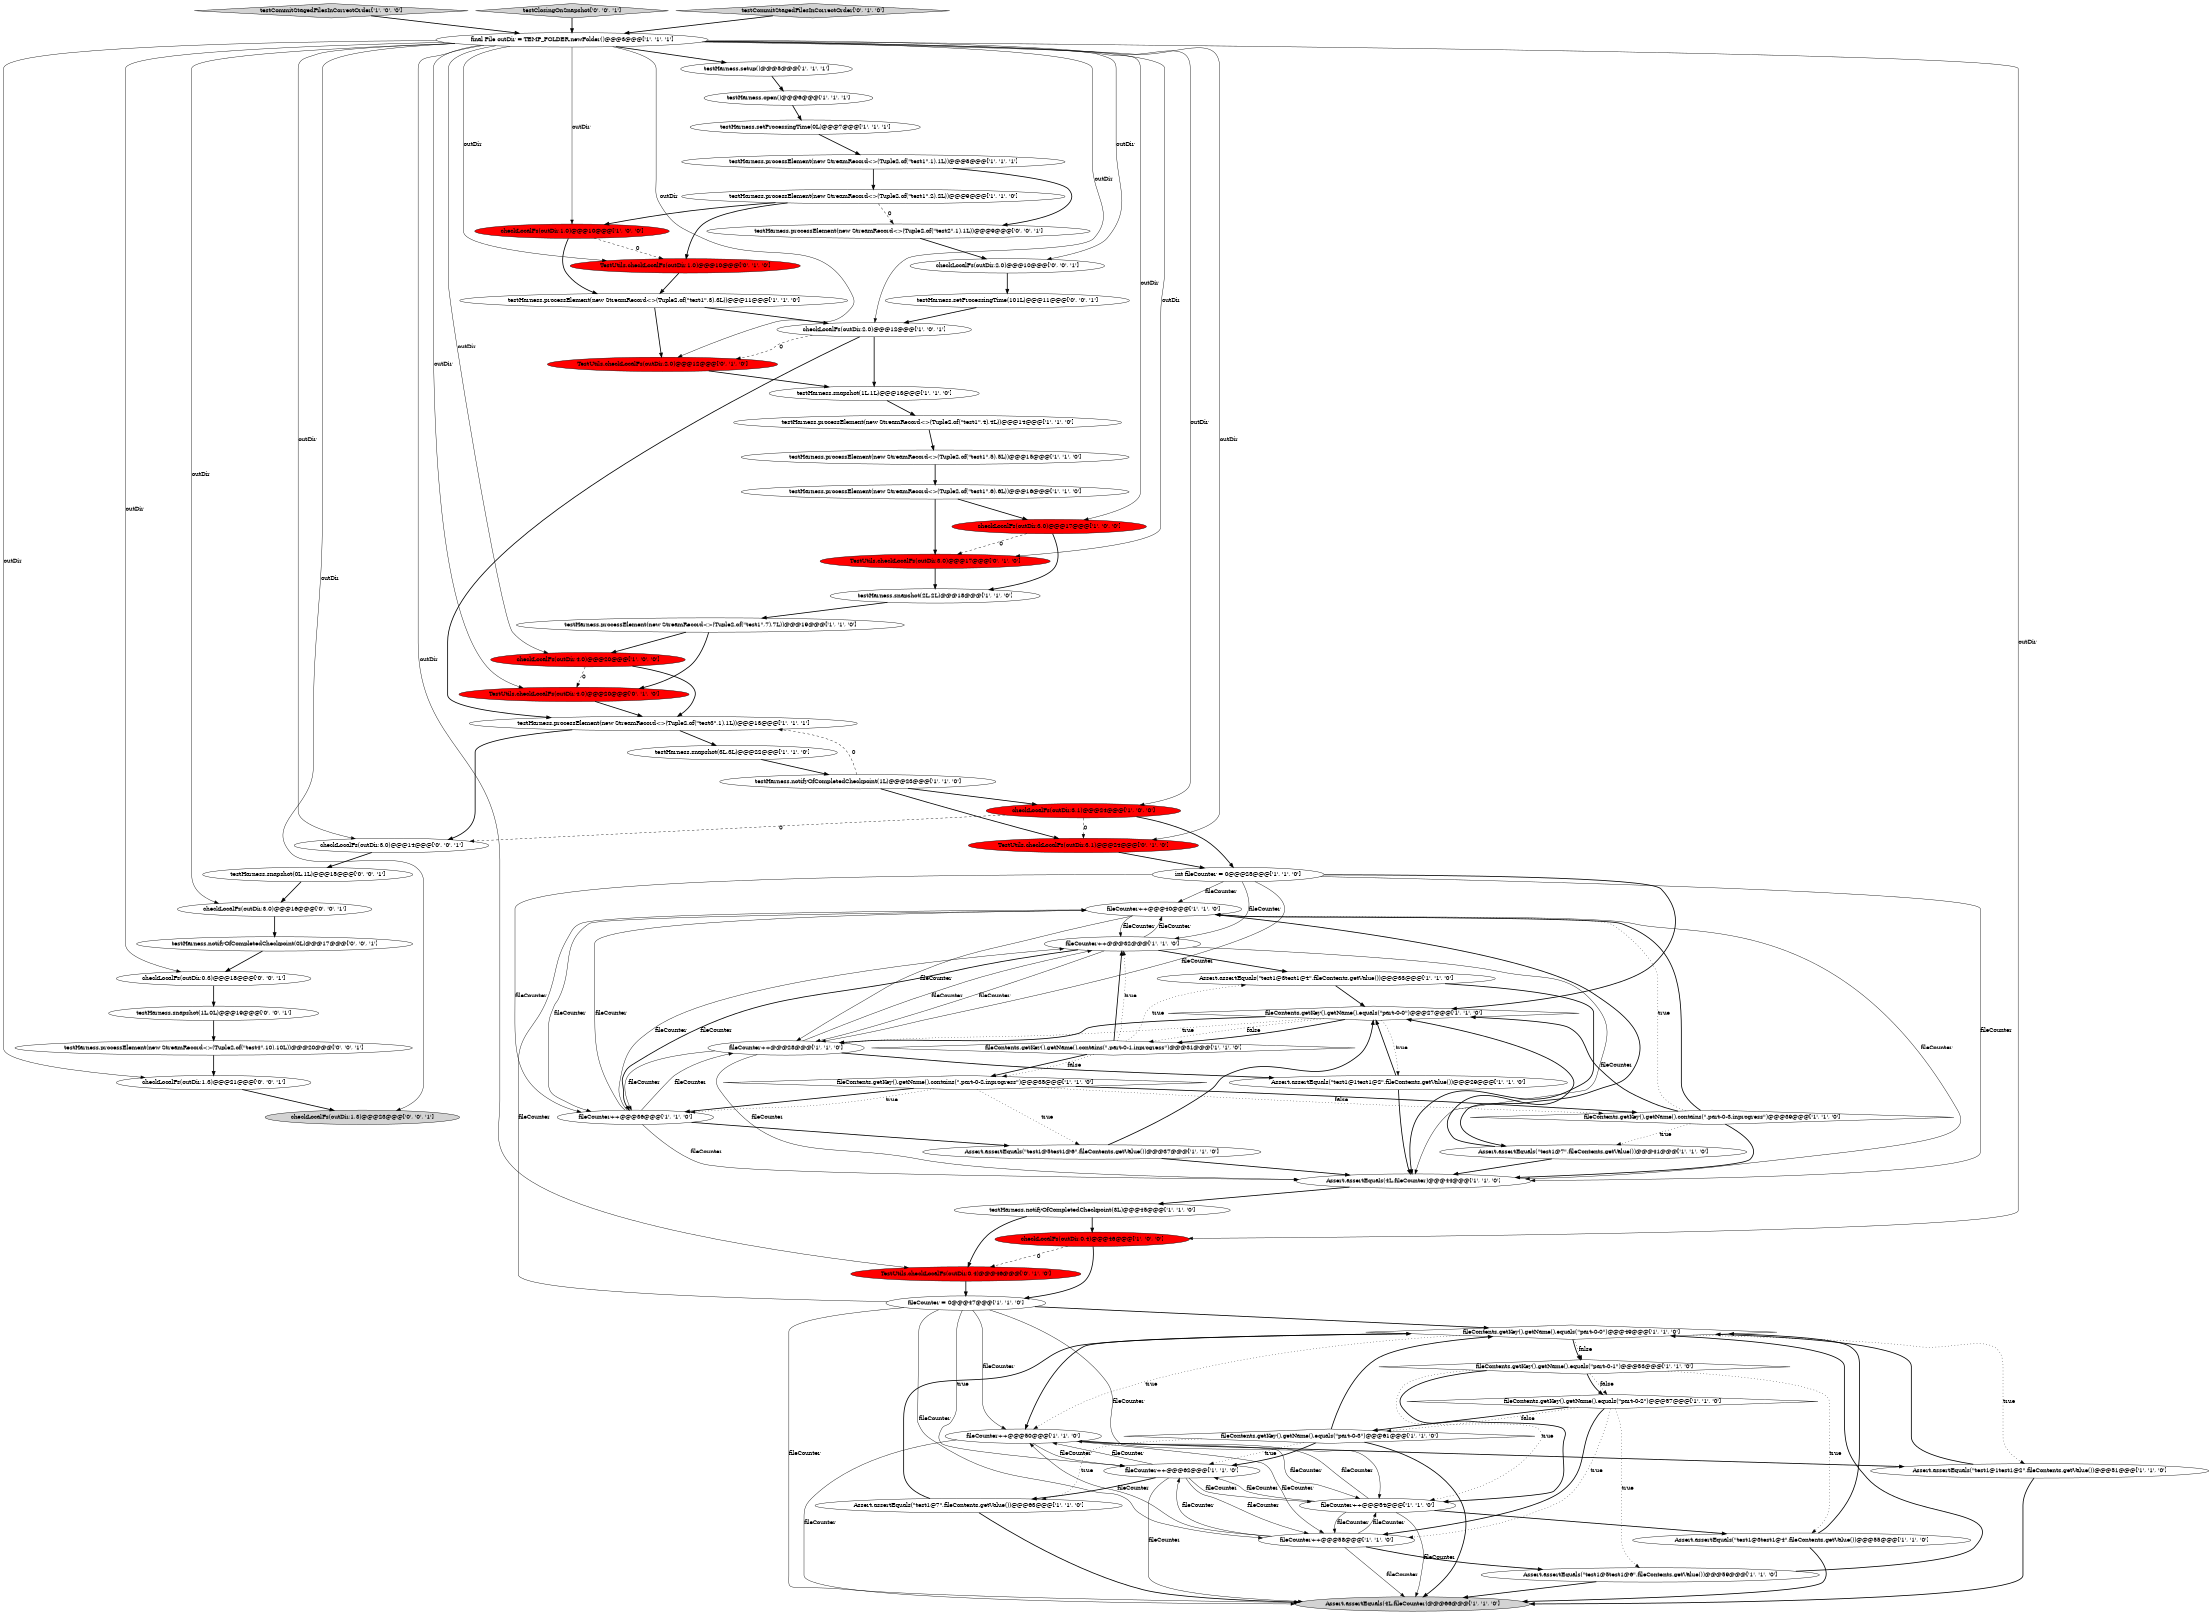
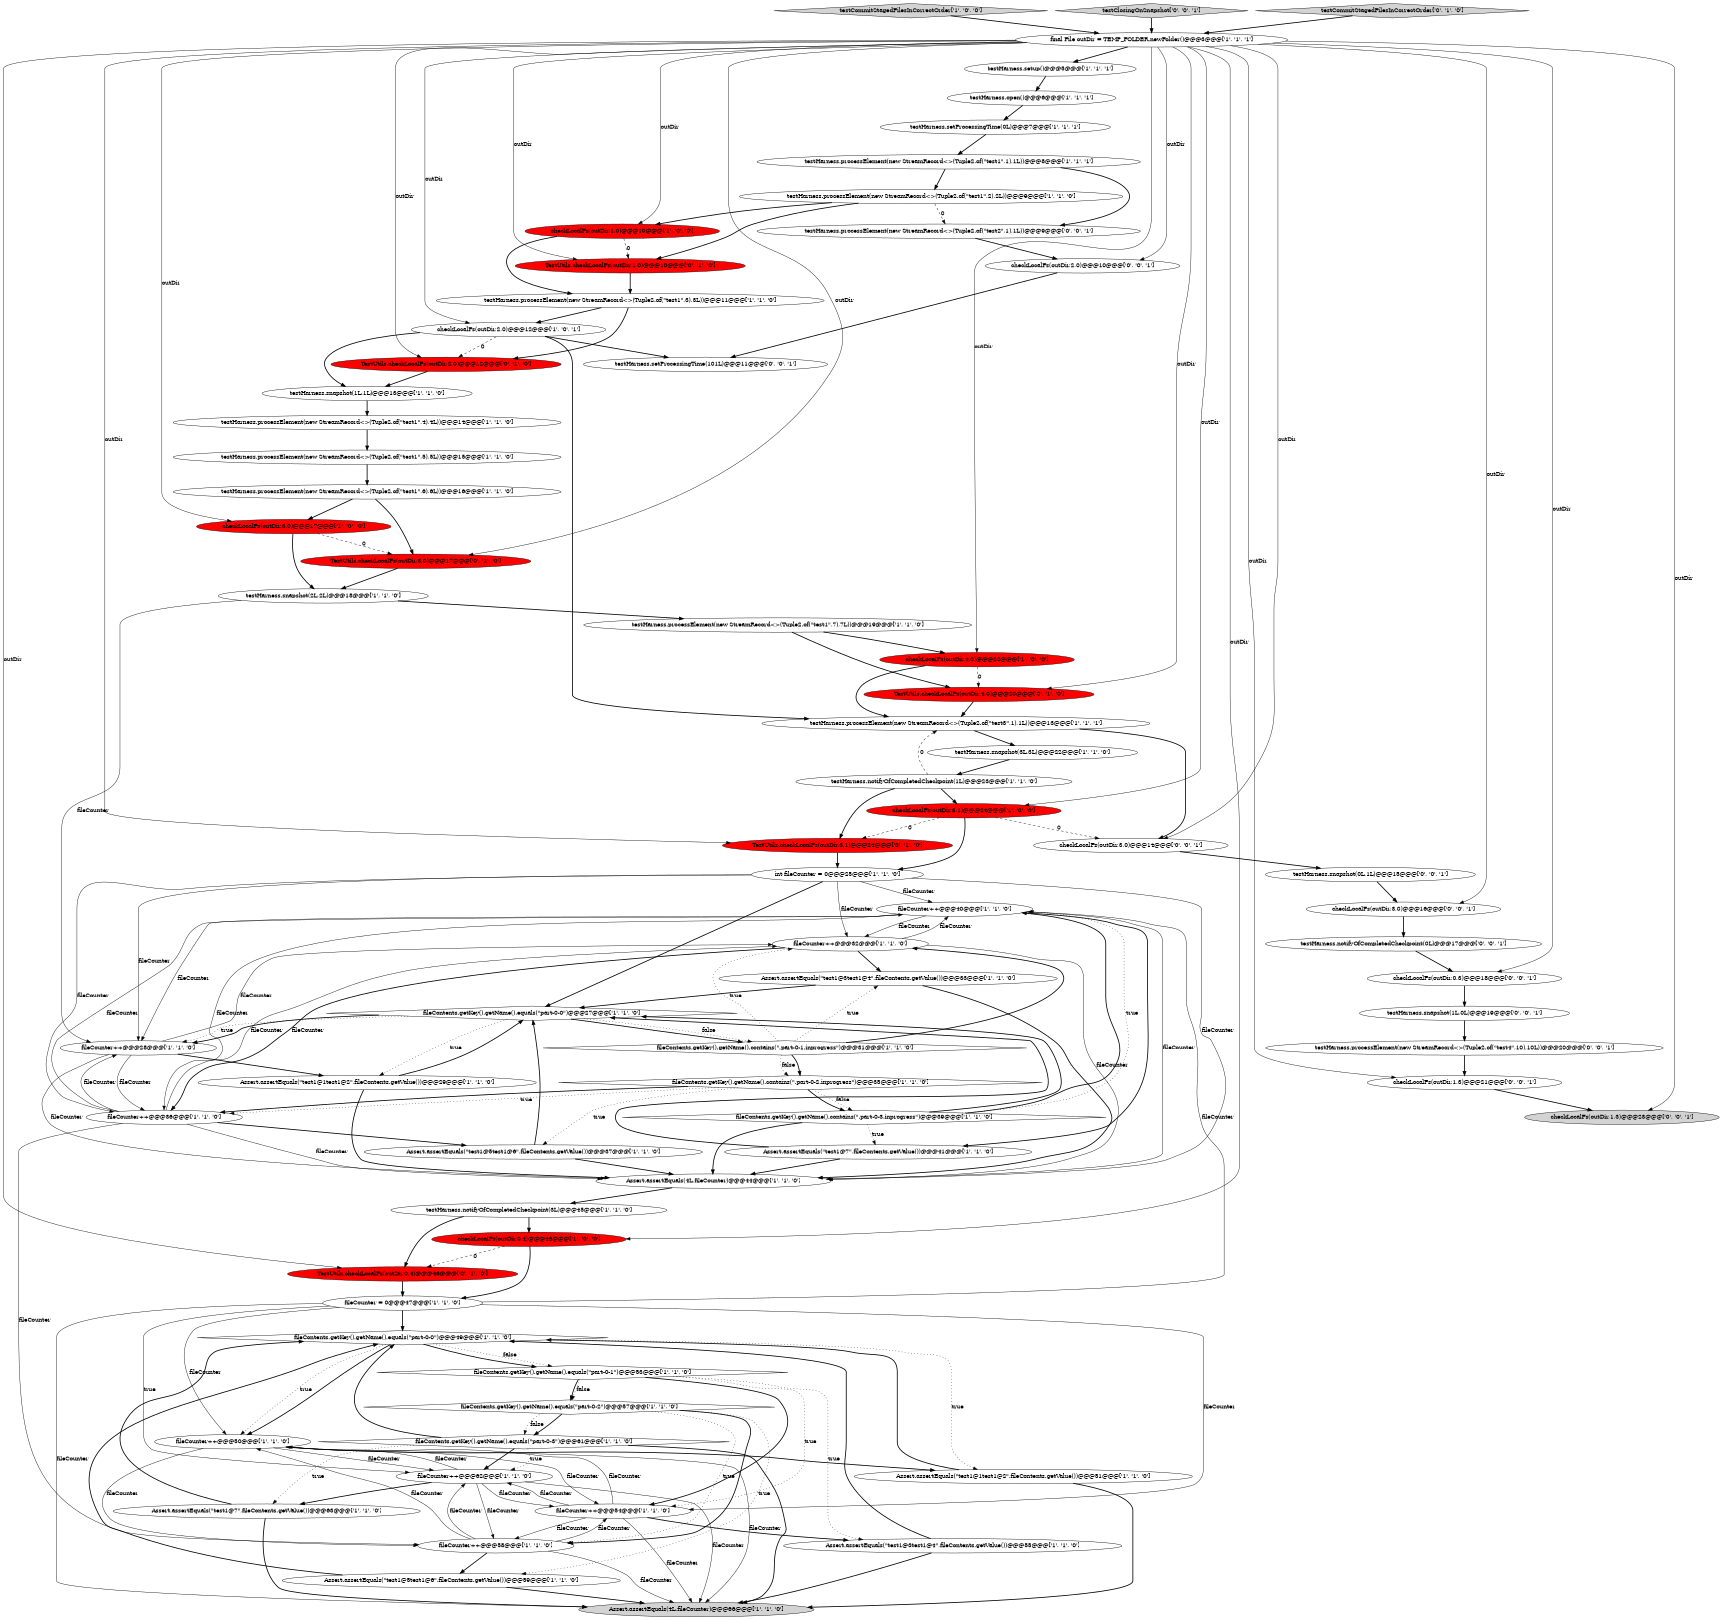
  digraph {
    node [fillcolor=white shape=ellipse style=filled]
    edge [style=bold]
    n1 [fillcolor=red label="checkLocalFs(outDir,3,0)@@@17@@@['1', '0', '0']"]
    n2 [fillcolor=red label="TestUtils.checkLocalFs(outDir,3,0)@@@17@@@['0', '1', '0']"]
    n3 [label="testHarness.snapshot(2L,2L)@@@18@@@['1', '1', '0']"]
    n4 [label="testHarness.processElement(new StreamRecord<>(Tuple2.of(\"test1\",7),7L))@@@19@@@['1', '1', '0']"]
    n5 [fillcolor=lightgray label="testCommitStagedFilesInCorrectOrder['1', '0', '0']" shape=diamond]
    n6 [label="final File outDir = TEMP_FOLDER.newFolder()@@@3@@@['1', '1', '1']"]
    n7 [fillcolor=red label="checkLocalFs(outDir,0,4)@@@46@@@['1', '0', '0']"]
    n8 [fillcolor=red label="TestUtils.checkLocalFs(outDir,0,4)@@@46@@@['0', '1', '0']"]
    n9 [label="checkLocalFs(outDir,2,0)@@@10@@@['0', '0', '1']"]
    n10 [label="checkLocalFs(outDir,2,0)@@@12@@@['1', '0', '1']"]
    n11 [fillcolor=red label="TestUtils.checkLocalFs(outDir,2,0)@@@12@@@['0', '1', '0']"]
    n12 [fillcolor=red label="TestUtils.checkLocalFs(outDir,1,0)@@@10@@@['0', '1', '0']"]
    n13 [fillcolor=red label="TestUtils.checkLocalFs(outDir,3,1)@@@24@@@['0', '1', '0']"]
    n14 [label="checkLocalFs(outDir,3,0)@@@14@@@['0', '0', '1']"]
    n15 [label="checkLocalFs(outDir,1,3)@@@21@@@['0', '0', '1']"]
    n16 [fillcolor=red label="checkLocalFs(outDir,4,0)@@@20@@@['1', '0', '0']"]
    n17 [fillcolor=lightgray label="checkLocalFs(outDir,1,3)@@@23@@@['0', '0', '1']"]
    n18 [fillcolor=red label="checkLocalFs(outDir,3,1)@@@24@@@['1', '0', '0']"]
    n19 [fillcolor=red label="TestUtils.checkLocalFs(outDir,4,0)@@@20@@@['0', '1', '0']"]
    n20 [label="testHarness.setup()@@@5@@@['1', '1', '1']"]
    n21 [label="checkLocalFs(outDir,0,3)@@@18@@@['0', '0', '1']"]
    n22 [label="checkLocalFs(outDir,3,0)@@@16@@@['0', '0', '1']"]
    n23 [fillcolor=red label="checkLocalFs(outDir,1,0)@@@10@@@['1', '0', '0']"]
    n24 [label="fileCounter = 0@@@47@@@['1', '1', '0']"]
    n25 [label="fileCounter++@@@40@@@['1', '1', '0']"]
    n26 [label="fileCounter++@@@62@@@['1', '1', '0']"]
    n27 [label="fileCounter++@@@54@@@['1', '1', '0']"]
    n28 [label="fileCounter++@@@58@@@['1', '1', '0']"]
    n29 [fillcolor=lightgray label="Assert.assertEquals(4L,fileCounter)@@@66@@@['1', '1', '0']"]
    n30 [label="fileCounter++@@@50@@@['1', '1', '0']"]
    n31 [label="fileContents.getKey().getName().equals(\"part-0-0\")@@@49@@@['1', '1', '0']" shape=diamond]
    n32 [label="testHarness.processElement(new StreamRecord<>(Tuple2.of(\"test2\",1),1L))@@@9@@@['0', '0', '1']"]
    n33 [label="testHarness.setProcessingTime(101L)@@@11@@@['0', '0', '1']"]
    n34 [label="testHarness.notifyOfCompletedCheckpoint(3L)@@@45@@@['1', '1', '0']"]
    n35 [label="testHarness.processElement(new StreamRecord<>(Tuple2.of(\"test1\",3),3L))@@@11@@@['1', '1', '0']"]
    n36 [label="testHarness.snapshot(1L,1L)@@@13@@@['1', '1', '0']"]
    n37 [label="testHarness.processElement(new StreamRecord<>(Tuple2.of(\"test3\",1),1L))@@@13@@@['1', '1', '1']"]
    n38 [label="int fileCounter = 0@@@25@@@['1', '1', '0']"]
    n39 [label="fileContents.getKey().getName().equals(\"part-0-0\")@@@27@@@['1', '1', '0']" shape=diamond]
    n40 [label="Assert.assertEquals(4L,fileCounter)@@@44@@@['1', '1', '0']"]
    n41 [label="fileCounter++@@@32@@@['1', '1', '0']"]
    n42 [label="fileCounter++@@@28@@@['1', '1', '0']"]
    n43 [label="fileCounter++@@@36@@@['1', '1', '0']"]
    n44 [label="fileContents.getKey().getName().contains(\".part-0-1.inprogress\")@@@31@@@['1', '1', '0']" shape=diamond]
    n45 [label="Assert.assertEquals(\"test1@1test1@2\",fileContents.getValue())@@@29@@@['1', '1', '0']"]
    n46 [label="Assert.assertEquals(\"test1@3test1@4\",fileContents.getValue())@@@33@@@['1', '1', '0']"]
    n47 [label="Assert.assertEquals(\"test1@7\",fileContents.getValue())@@@41@@@['1', '1', '0']"]
    n48 [label="Assert.assertEquals(\"test1@5test1@6\",fileContents.getValue())@@@37@@@['1', '1', '0']"]
    n49 [label="Assert.assertEquals(\"test1@7\",fileContents.getValue())@@@63@@@['1', '1', '0']"]
    n50 [label="Assert.assertEquals(\"test1@3test1@4\",fileContents.getValue())@@@55@@@['1', '1', '0']"]
    n51 [label="Assert.assertEquals(\"test1@5test1@6\",fileContents.getValue())@@@59@@@['1', '1', '0']"]
    n52 [label="Assert.assertEquals(\"test1@1test1@2\",fileContents.getValue())@@@51@@@['1', '1', '0']"]
    n53 [label="testHarness.processElement(new StreamRecord<>(Tuple2.of(\"test1\",4),4L))@@@14@@@['1', '1', '0']"]
    n54 [label="testHarness.processElement(new StreamRecord<>(Tuple2.of(\"test1\",5),5L))@@@15@@@['1', '1', '0']"]
    n55 [label="fileContents.getKey().getName().equals(\"part-0-1\")@@@53@@@['1', '1', '0']" shape=diamond]
    n56 [label="fileContents.getKey().getName().equals(\"part-0-2\")@@@57@@@['1', '1', '0']" shape=diamond]
    n57 [label="testHarness.processElement(new StreamRecord<>(Tuple2.of(\"test1\",6),6L))@@@16@@@['1', '1', '0']"]
    n58 [label="fileContents.getKey().getName().contains(\".part-0-2.inprogress\")@@@35@@@['1', '1', '0']" shape=diamond]
    n59 [label="testHarness.snapshot(3L,3L)@@@22@@@['1', '1', '0']"]
    n60 [fillcolor=lightgray label="testClosingOnSnapshot['0', '0', '1']" shape=diamond]
    n61 [label="testHarness.snapshot(1L,0L)@@@19@@@['0', '0', '1']"]
    n62 [label="testHarness.processElement(new StreamRecord<>(Tuple2.of(\"test4\",10),10L))@@@20@@@['0', '0', '1']"]
    n63 [label="fileContents.getKey().getName().contains(\".part-0-3.inprogress\")@@@39@@@['1', '1', '0']" shape=diamond]
    n64 [label="testHarness.snapshot(0L,1L)@@@15@@@['0', '0', '1']"]
    n65 [label="testHarness.notifyOfCompletedCheckpoint(1L)@@@23@@@['1', '1', '0']"]
    n66 [label="testHarness.open()@@@6@@@['1', '1', '1']"]
    n67 [label="testHarness.notifyOfCompletedCheckpoint(0L)@@@17@@@['0', '0', '1']"]
    n68 [label="testHarness.processElement(new StreamRecord<>(Tuple2.of(\"test1\",2),2L))@@@9@@@['1', '1', '0']"]
    n69 [fillcolor=lightgray label="testCommitStagedFilesInCorrectOrder['0', '1', '0']" shape=diamond]
    n70 [label="testHarness.setProcessingTime(0L)@@@7@@@['1', '1', '1']"]
    n71 [label="testHarness.processElement(new StreamRecord<>(Tuple2.of(\"test1\",1),1L))@@@8@@@['1', '1', '1']"]
    n72 [label="fileContents.getKey().getName().equals(\"part-0-3\")@@@61@@@['1', '1', '0']" shape=diamond]
    n1 -> n2 [label=0 style=dashed]
    n1 -> n3
    n2 -> n3
    n3 -> n4
    n4 -> n16
    n4 -> n19
    n5 -> n6
    n6 -> n1 [label=outDir style=solid]
    n6 -> n2 [label=outDir style=solid]
    n6 -> n7 [label=outDir style=solid]
    n6 -> n8 [label=outDir style=solid]
    n6 -> n9 [label=outDir style=solid]
    n6 -> n10 [label=outDir style=solid]
    n6 -> n11 [label=outDir style=solid]
    n6 -> n12 [label=outDir style=solid]
    n6 -> n13 [label=outDir style=solid]
    n6 -> n14 [label=outDir style=solid]
    n6 -> n15 [label=outDir style=solid]
    n6 -> n16 [label=outDir style=solid]
    n6 -> n17 [label=outDir style=solid]
    n6 -> n18 [label=outDir style=solid]
    n6 -> n19 [label=outDir style=solid]
    n6 -> n20
    n6 -> n21 [label=outDir style=solid]
    n6 -> n22 [label=outDir style=solid]
    n6 -> n23 [label=outDir style=solid]
    n7 -> n8 [label=0 style=dashed]
    n7 -> n24
    n8 -> n24
    n9 -> n33
    n10 -> n11 [label=0 style=dashed]
    n10 -> n36
    n10 -> n37
    n11 -> n36
    n12 -> n35
    n13 -> n38
    n14 -> n64
    n15 -> n17
    n16 -> n19 [label=0 style=dashed]
    n16 -> n37
    n18 -> n13 [label=0 style=dashed]
    n18 -> n14 [label=0 style=dashed]
    n18 -> n38
    n19 -> n37
    n20 -> n66
    n21 -> n61
    n22 -> n67
    n23 -> n12 [label=0 style=dashed]
    n23 -> n35
    n24 -> n25 [label=fileCounter style=solid]
    n24 -> n26 [label=true style=solid]
    n24 -> n27 [label=fileCounter style=solid]
-   n24 -> n28 [label=fileCounter style=solid]
+   n43 -> n28 [label=fileCounter style=solid]
    n24 -> n29 [label=fileCounter style=solid]
    n24 -> n30 [label=fileCounter style=solid]
    n24 -> n31
    n25 -> n40 [label=fileCounter style=solid]
    n25 -> n41 [label=fileCounter style=solid]
    n25 -> n42 [label=fileCounter style=solid]
    n25 -> n43 [label=fileCounter style=solid]
    n25 -> n47
    n26 -> n27 [label=fileCounter style=solid]
    n26 -> n28 [label=fileCounter style=solid]
    n26 -> n29 [label=fileCounter style=solid]
    n26 -> n30 [label=fileCounter style=solid]
    n26 -> n49
    n27 -> n26 [label=fileCounter style=solid]
    n27 -> n28 [label=fileCounter style=solid]
    n27 -> n29 [label=fileCounter style=solid]
    n27 -> n30 [label=fileCounter style=solid]
    n27 -> n50
    n28 -> n26 [label=fileCounter style=solid]
    n28 -> n27 [label=fileCounter style=solid]
    n28 -> n29 [label=fileCounter style=solid]
    n28 -> n30 [label=fileCounter style=solid]
    n28 -> n51
    n30 -> n26 [label=fileCounter style=solid]
    n30 -> n27 [label=fileCounter style=solid]
    n30 -> n28 [label=fileCounter style=solid]
    n30 -> n29 [label=fileCounter style=solid]
    n30 -> n52
    n31 -> n30
    n31 -> n30 [label=true style=dotted]
    n31 -> n52 [label=true style=dotted]
    n31 -> n55 [label=false style=dotted]
    n31 -> n55
    n32 -> n9
-   n33 -> n10
+   n10 -> n33
    n34 -> n7
    n34 -> n8
    n35 -> n10
    n35 -> n11
    n36 -> n53
    n37 -> n14
    n37 -> n59
    n38 -> n25 [label=fileCounter style=solid]
    n38 -> n39
    n38 -> n40 [label=fileCounter style=solid]
    n38 -> n41 [label=fileCounter style=solid]
    n38 -> n42 [label=fileCounter style=solid]
    n38 -> n43 [label=fileCounter style=solid]
    n39 -> n42 [label=true style=dotted]
    n39 -> n42
    n39 -> n44
    n39 -> n44 [label=false style=dotted]
    n39 -> n45 [label=true style=dotted]
    n40 -> n34
    n41 -> n25 [label=fileCounter style=solid]
    n41 -> n40 [label=fileCounter style=solid]
-   n41 -> n42 [label=fileCounter style=solid]
+   n3 -> n42 [label=fileCounter style=solid]
    n41 -> n43 [label=fileCounter]
    n41 -> n46
    n42 -> n40 [label=fileCounter style=solid]
    n42 -> n41 [label=fileCounter style=solid]
    n42 -> n43 [label=fileCounter style=solid]
    n42 -> n45
    n43 -> n25 [label=fileCounter style=solid]
    n43 -> n40 [label=fileCounter style=solid]
    n43 -> n41 [label=fileCounter style=solid]
    n43 -> n42 [label=fileCounter style=solid]
    n43 -> n48
    n44 -> n41
    n44 -> n41 [label=true style=dotted]
    n44 -> n46 [label=true style=dotted]
    n44 -> n58
    n44 -> n58 [label=false style=dotted]
    n45 -> n39
    n45 -> n40
    n46 -> n39
    n46 -> n40
    n47 -> n39
    n47 -> n40
    n48 -> n39
    n48 -> n40
    n49 -> n29
    n49 -> n31
    n50 -> n29
    n50 -> n31
    n51 -> n29
    n51 -> n31
    n52 -> n29
    n52 -> n31
    n53 -> n54
    n54 -> n57
    n55 -> n27
    n55 -> n27 [label=true style=dotted]
    n55 -> n50 [label=true style=dotted]
    n55 -> n56 [label=false style=dotted]
    n55 -> n56
    n56 -> n28
    n56 -> n28 [label=true style=dotted]
    n56 -> n51 [label=true style=dotted]
    n56 -> n72
    n56 -> n72 [label=false style=dotted]
    n57 -> n1
    n57 -> n2
    n58 -> n43 [label=true style=dotted]
    n58 -> n43
    n58 -> n48 [label=true style=dotted]
    n58 -> n63 [label=false style=dotted]
    n58 -> n63
    n59 -> n65
    n60 -> n6
    n61 -> n62
    n62 -> n15
    n63 -> n25
    n63 -> n25 [label=true style=dotted]
    n63 -> n39
    n63 -> n40
    n63 -> n47 [label=true style=dotted]
    n64 -> n22
    n65 -> n13
    n65 -> n18
    n65 -> n37 [label=0 style=dashed]
    n66 -> n70
    n67 -> n21
    n68 -> n12
    n68 -> n23
    n68 -> n32 [label=0 style=dashed]
    n69 -> n6
    n70 -> n71
    n71 -> n32
    n71 -> n68
    n72 -> n26 [label=true style=dotted]
    n72 -> n26
    n72 -> n29
    n72 -> n31
    n72 -> n49 [label=true style=dotted]
  }
